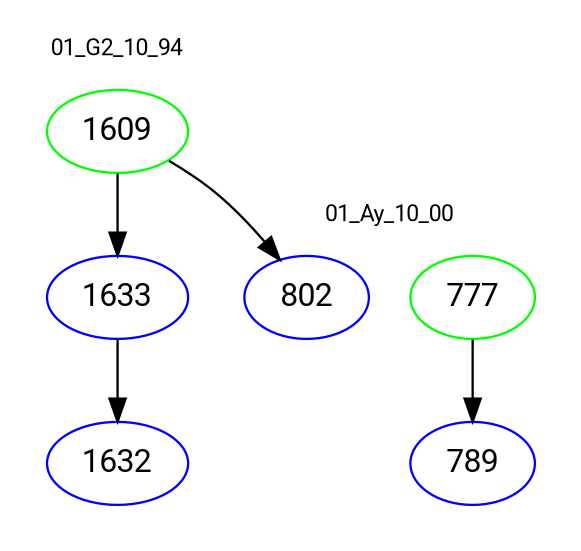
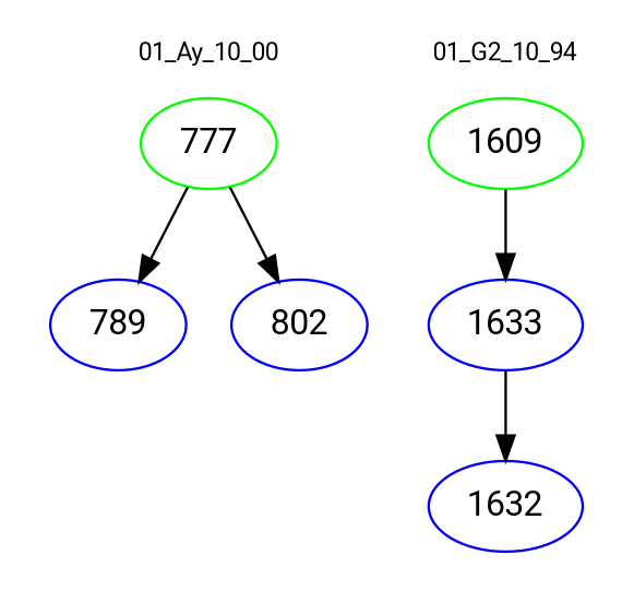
  digraph {
    fontname=Roboto
    node [color=blue fontname=Roboto]
    edge [color=black fontname=Roboto]
    n1 [color=green label=777]
    n2 [label=789]
    n3 [label=802]
    n4 [color=green label=1609]
    n5 [label=1633]
    n6 [label=1632]
    subgraph cluster_1 {
      color=white
      fontsize=10
      label="01_Ay_10_00"
      n1
      n2
      n3
    }
    subgraph cluster_2 {
      color=white
      fontsize=10
      label="01_G2_10_94"
      n4
      n5
      n6
    }
    n1 -> n2
-   n4 -> n3
+   n1 -> n3
    n4 -> n5
    n5 -> n6
  }
